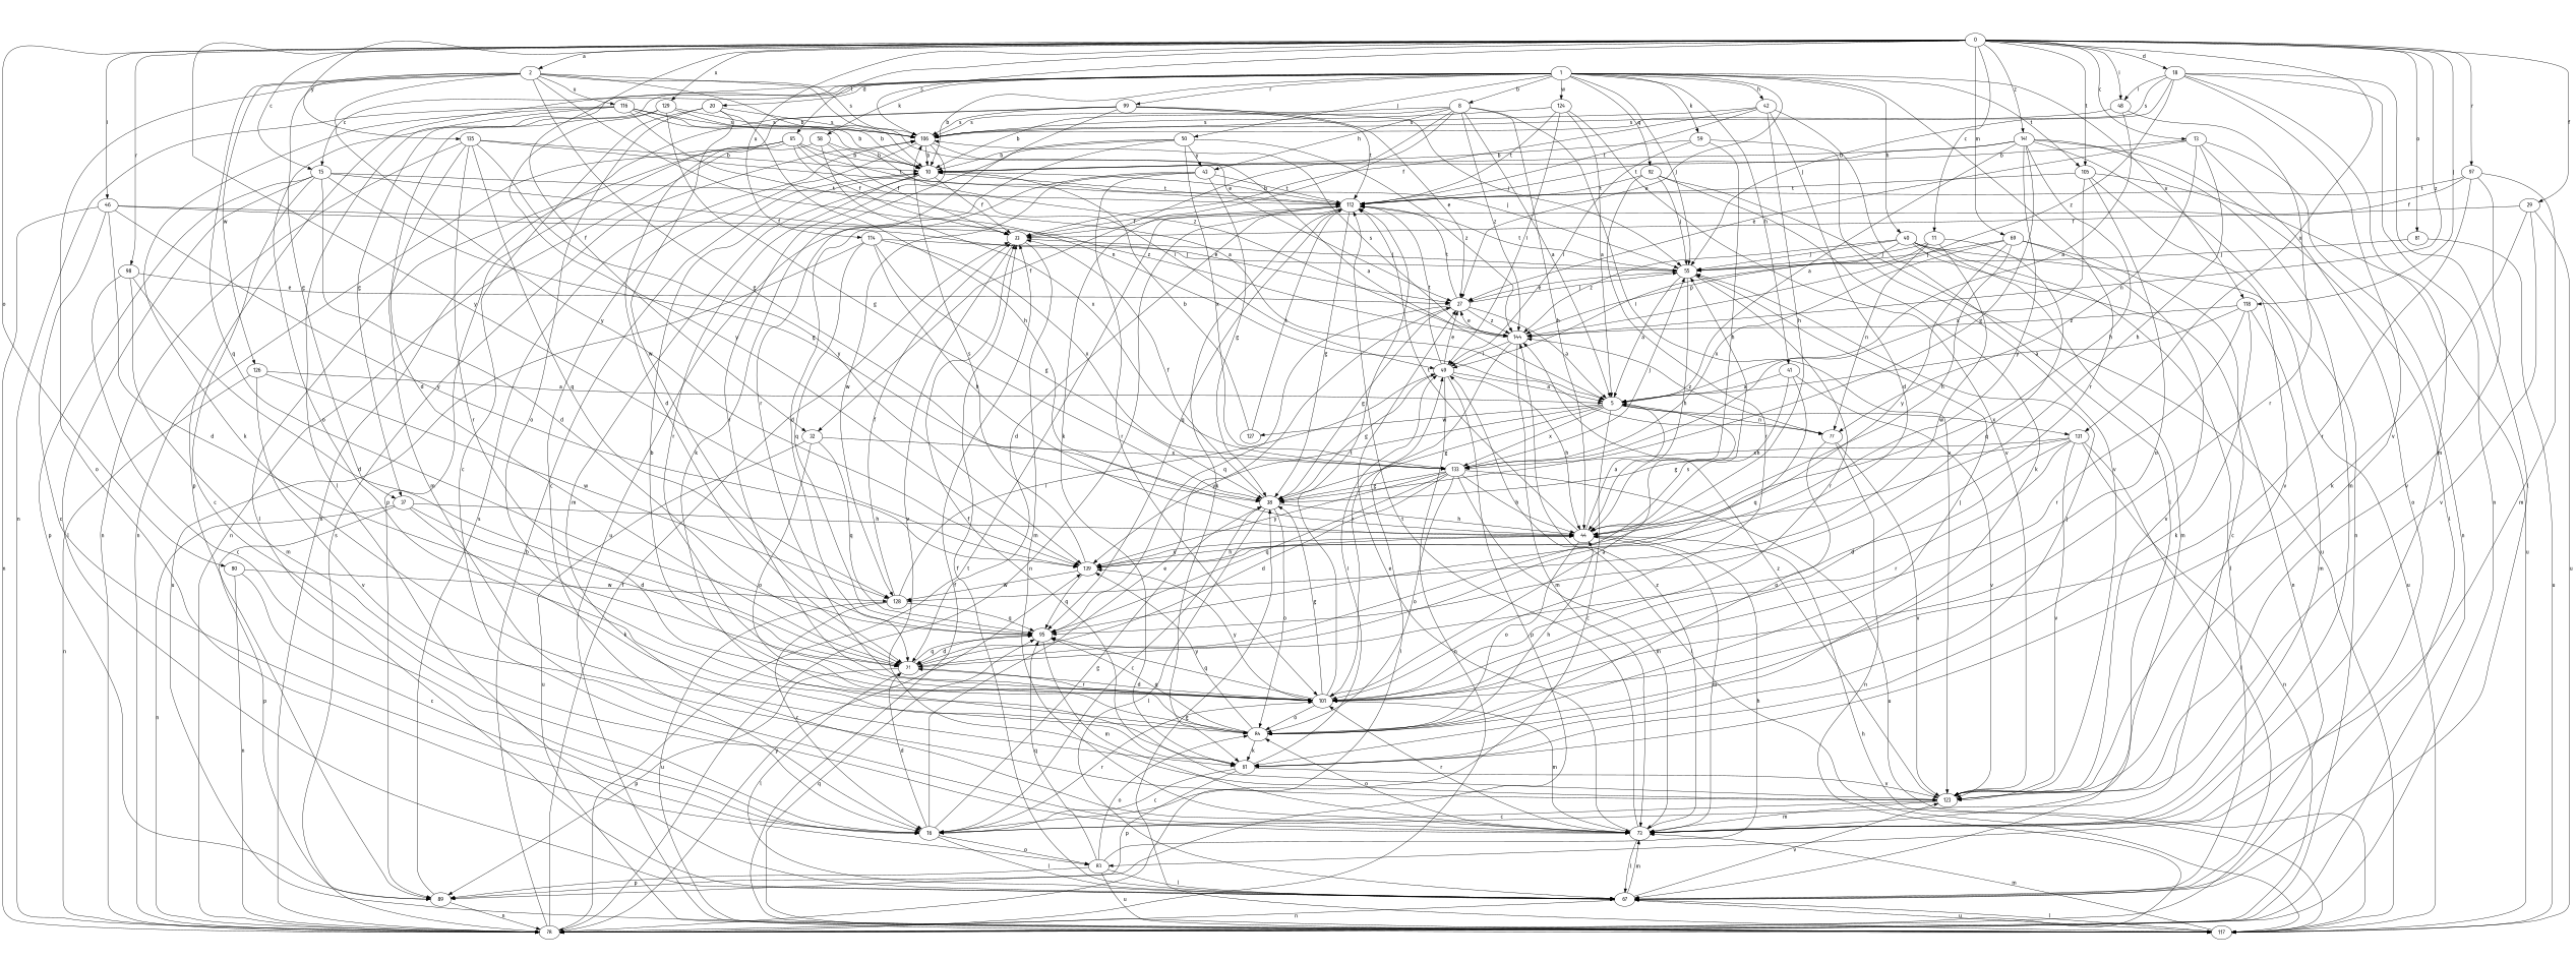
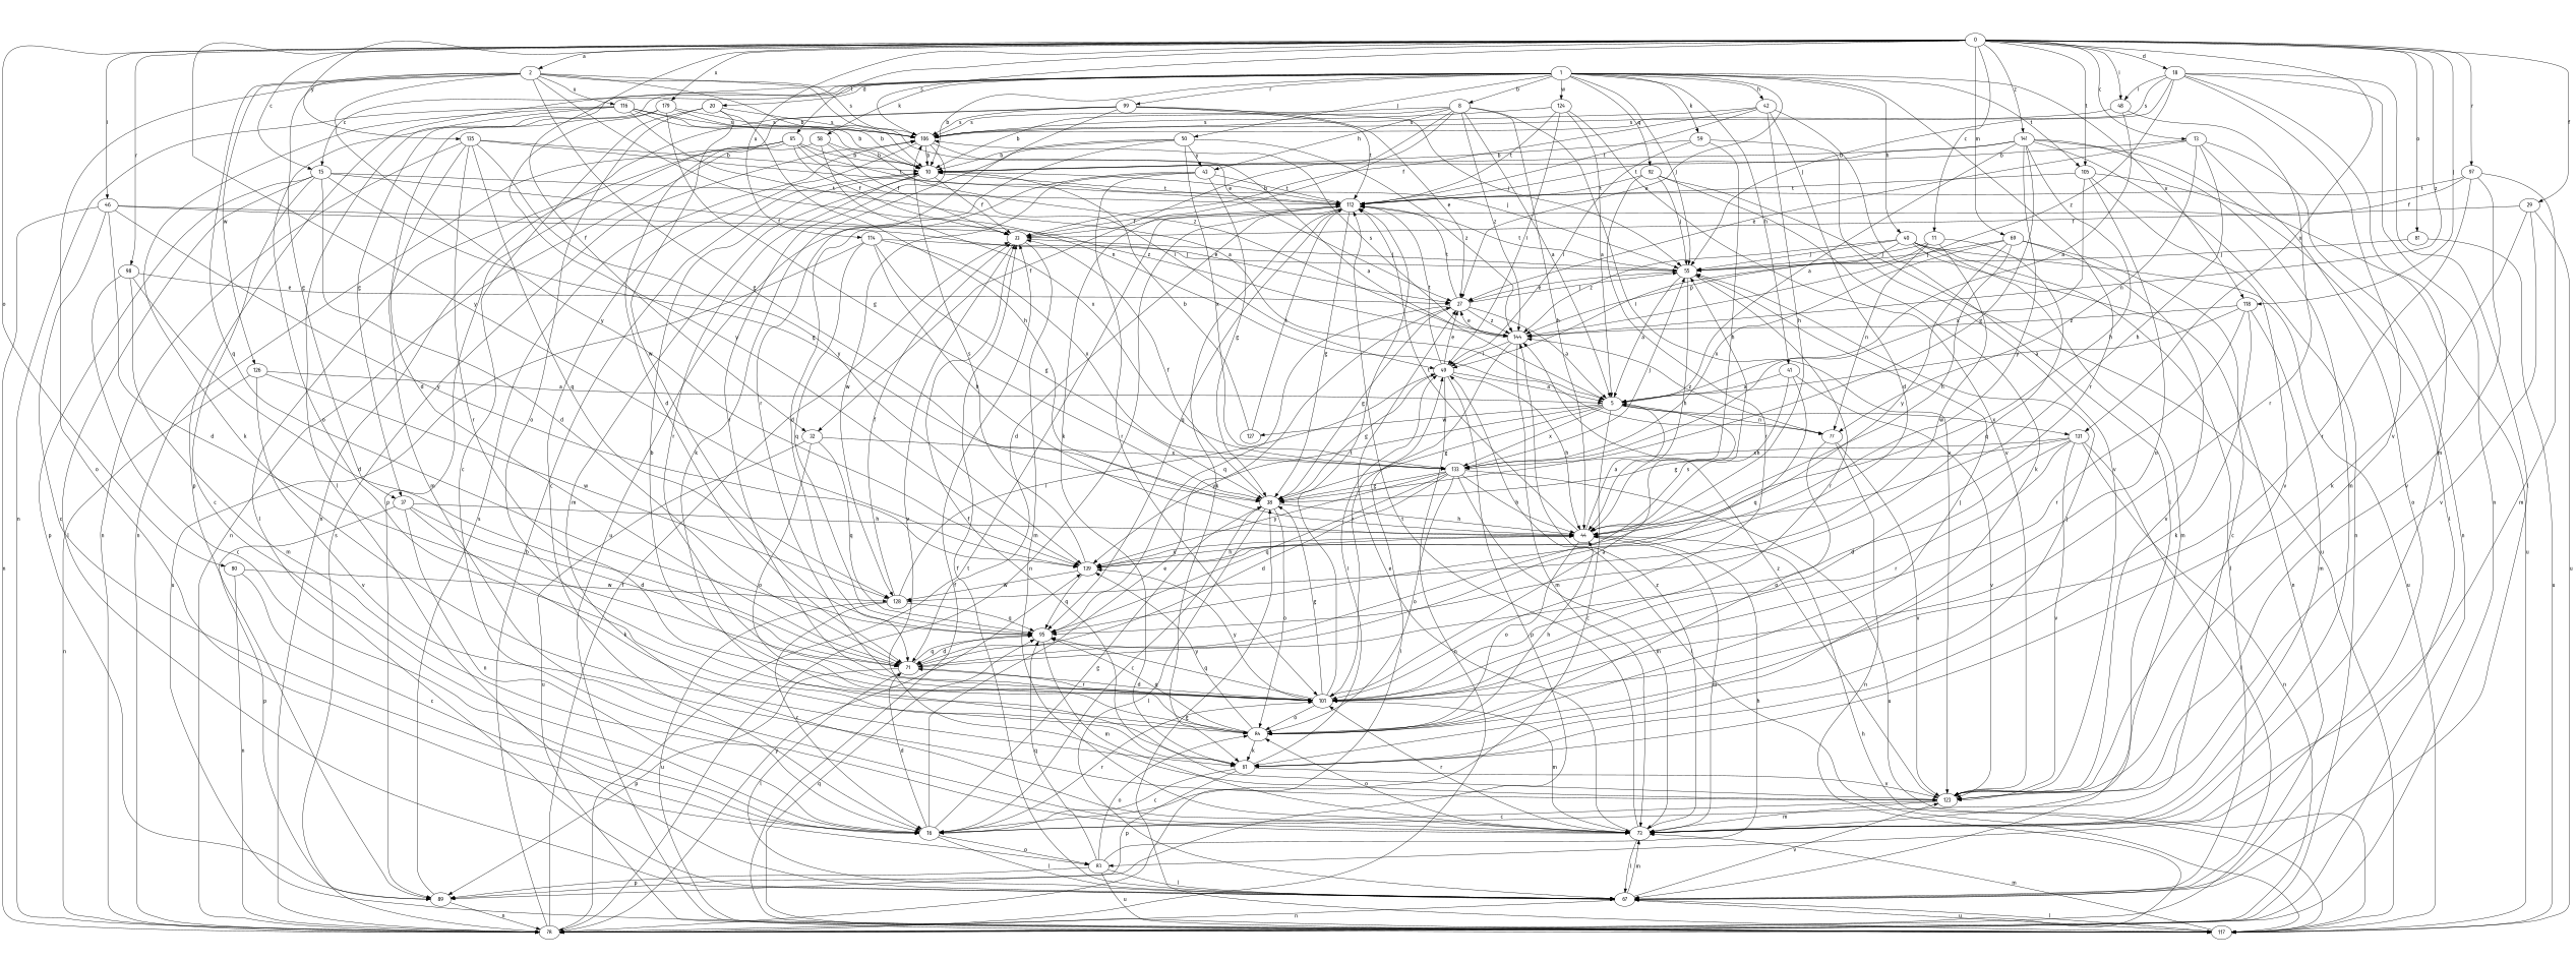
  strict digraph {
    fontname="Fira Sans"
    node [fontname="Fira Sans"]
    edge [fontname="Fira Sans"]
    0
    2
    11
    13
    15
    18
    29
    32
    46
    48
    65
    69
    80
    81
    97
    98
    106
    n18 [label=105]
    114
-   129
+   129 [label=179]
    131
    135
    139
    141
    144
    118
    10
    27
    37
    38
    77
    83
    95
    116
    126
    55
    128
    44
    78
    67
    89
    16
    112
-   21
+   21 [label=71]
    123
    73
    61
    33
    117
    133
    84
    101
    5
    50
    43
    49
    1
    8
    20
    40
    41
    42
    58
    59
    92
    99
    124
    127
    0 -> 2 [label=a]
    0 -> 11 [label=c]
    0 -> 13 [label=c]
    0 -> 15 [label=c]
    0 -> 18 [label=d]
    0 -> 29 [label=f]
    0 -> 32 [label=f]
    0 -> 46 [label=i]
    0 -> 48 [label=i]
    0 -> 65 [label=l]
    0 -> 69 [label=m]
    0 -> 80 [label=o]
    0 -> 81 [label=o]
    0 -> 97 [label=r]
    0 -> 98 [label=r]
    0 -> 106 [label=s]
    0 -> n18 [label=t]
    0 -> 114 [label=u]
    0 -> 129 [label=x]
    0 -> 131 [label=x]
    0 -> 135 [label=y]
    0 -> 139 [label=y]
    0 -> 141 [label=z]
    0 -> 144 [label=z]
    0 -> 118 [label=j]
    2 -> 106 [label=s]
    2 -> 139 [label=y]
    2 -> 10 [label=b]
    2 -> 27 [label=e]
    2 -> 37 [label=g]
    2 -> 38 [label=g]
    2 -> 77 [label=n]
    2 -> 83 [label=o]
    2 -> 95 [label=q]
    2 -> 116 [label=u]
    2 -> 126 [label=w]
    11 -> 144 [label=p]
    11 -> 77 [label=n]
    11 -> 95 [label=q]
    11 -> 55 [label=j]
    11 -> 128 [label=w]
    13 -> 10 [label=b]
    13 -> 27 [label=e]
    13 -> 77 [label=n]
    13 -> 83 [label=o]
    13 -> 44 [label=h]
    13 -> 78 [label=n]
    15 -> 144 [label=z]
    15 -> 38 [label=g]
    15 -> 67 [label=l]
    15 -> 89 [label=p]
    15 -> 16 [label=c]
    15 -> 112 [label=t]
    15 -> 21 [label=d]
    18 -> 48 [label=i]
    18 -> 106 [label=s]
    18 -> 144 [label=z]
    18 -> 55 [label=j]
    18 -> 78 [label=n]
    18 -> 67 [label=l]
    18 -> 123 [label=v]
    18 -> 73 [label=m]
    29 -> 123 [label=v]
    29 -> 61 [label=k]
    29 -> 33 [label=f]
    29 -> 117 [label=u]
    32 -> 95 [label=q]
    32 -> 117 [label=u]
    32 -> 133 [label=x]
    32 -> 84 [label=o]
    46 -> 139 [label=y]
    46 -> 27 [label=e]
    46 -> 78 [label=n]
    46 -> 16 [label=c]
    46 -> 21 [label=d]
    46 -> 33 [label=f]
    48 -> 106 [label=s]
    48 -> 101 [label=r]
    48 -> 5 [label=a]
    65 -> 10 [label=b]
    65 -> 55 [label=j]
    65 -> 78 [label=n]
    65 -> 67 [label=l]
    65 -> 21 [label=d]
    65 -> 33 [label=f]
    65 -> 49 [label=i]
    69 -> 139 [label=y]
    69 -> 55 [label=j]
    69 -> 44 [label=h]
    69 -> 16 [label=c]
    69 -> 123 [label=v]
    69 -> 133 [label=x]
    80 -> 128 [label=w]
    80 -> 78 [label=n]
    80 -> 16 [label=c]
    81 -> 55 [label=j]
    81 -> 117 [label=u]
    97 -> 112 [label=t]
    97 -> 123 [label=v]
    97 -> 73 [label=m]
    97 -> 33 [label=f]
    97 -> 101 [label=r]
    98 -> 27 [label=e]
    98 -> 16 [label=c]
    98 -> 21 [label=d]
    98 -> 73 [label=m]
    106 -> 10 [label=b]
    106 -> 16 [label=c]
    106 -> 101 [label=r]
    106 -> 5 [label=a]
    n18 -> 112 [label=t]
    n18 -> 123 [label=v]
    n18 -> 117 [label=u]
    n18 -> 133 [label=x]
    n18 -> 84 [label=o]
    114 -> 38 [label=g]
    114 -> 95 [label=q]
    114 -> 55 [label=j]
    114 -> 44 [label=h]
    114 -> 117 [label=u]
    114 -> 133 [label=x]
    129 -> 106 [label=s]
    129 -> 139 [label=y]
    129 -> 10 [label=b]
    129 -> 38 [label=g]
    129 -> 21 [label=d]
    131 -> 38 [label=g]
    131 -> 78 [label=n]
    131 -> 67 [label=l]
    131 -> 21 [label=d]
    131 -> 123 [label=v]
    131 -> 133 [label=x]
    131 -> 101 [label=r]
    135 -> 139 [label=y]
    135 -> 10 [label=b]
    135 -> 95 [label=q]
    135 -> 78 [label=n]
    135 -> 112 [label=t]
    135 -> 73 [label=m]
    135 -> 101 [label=r]
    139 -> 106 [label=s]
    139 -> 95 [label=q]
    139 -> 128 [label=w]
    139 -> 44 [label=h]
    141 -> 139 [label=y]
    141 -> 10 [label=b]
    141 -> 38 [label=g]
    141 -> 44 [label=h]
    141 -> 78 [label=n]
    141 -> 67 [label=l]
    141 -> 112 [label=t]
    141 -> 73 [label=m]
    141 -> 5 [label=a]
    144 -> 106 [label=s]
    144 -> 27 [label=e]
    144 -> 73 [label=m]
    144 -> 101 [label=r]
    144 -> 49 [label=i]
    118 -> 144 [label=z]
    118 -> 73 [label=m]
    118 -> 61 [label=k]
    118 -> 101 [label=r]
    118 -> 5 [label=a]
    10 -> 112 [label=t]
    10 -> 73 [label=m]
    10 -> 33 [label=f]
    10 -> 101 [label=r]
    27 -> 144 [label=z]
    27 -> 38 [label=g]
    27 -> 95 [label=q]
    27 -> 55 [label=j]
    27 -> 112 [label=t]
    27 -> 5 [label=a]
    37 -> 44 [label=h]
-   37 -> 78 [label=n]
+   37 -> 16 [label=n]
    37 -> 89 [label=p]
    37 -> 21 [label=d]
    37 -> 61 [label=k]
    38 -> 44 [label=h]
    38 -> 67 [label=l]
    38 -> 16 [label=c]
    38 -> 33 [label=f]
    38 -> 84 [label=o]
    77 -> 144 [label=z]
    77 -> 78 [label=n]
    77 -> 123 [label=v]
    77 -> 84 [label=o]
    83 -> 95 [label=q]
    83 -> 44 [label=h]
    83 -> 67 [label=l]
    83 -> 89 [label=p]
    83 -> 117 [label=u]
    83 -> 84 [label=o]
    95 -> 21 [label=d]
    95 -> 73 [label=m]
    116 -> 106 [label=s]
    116 -> 144 [label=z]
    116 -> 10 [label=b]
    116 -> 78 [label=n]
    116 -> 61 [label=k]
    116 -> 84 [label=o]
    116 -> 5 [label=a]
    126 -> 128 [label=w]
    126 -> 78 [label=n]
    126 -> 123 [label=v]
    126 -> 5 [label=a]
    55 -> 27 [label=e]
    55 -> 44 [label=h]
    55 -> 112 [label=t]
    55 -> 101 [label=r]
    55 -> 5 [label=a]
    128 -> 95 [label=q]
    128 -> 16 [label=c]
    128 -> 33 [label=f]
    128 -> 117 [label=u]
    128 -> 49 [label=i]
    44 -> 139 [label=y]
    44 -> 112 [label=t]
    44 -> 73 [label=m]
    44 -> 84 [label=o]
    44 -> 5 [label=a]
    78 -> 106 [label=s]
    78 -> 139 [label=y]
    78 -> 10 [label=b]
    78 -> 112 [label=t]
    78 -> 33 [label=f]
    78 -> 49 [label=i]
    67 -> 78 [label=n]
    67 -> 123 [label=v]
    67 -> 73 [label=m]
    67 -> 33 [label=f]
    67 -> 117 [label=u]
    89 -> 106 [label=s]
    89 -> 78 [label=n]
    16 -> 27 [label=e]
    16 -> 38 [label=g]
    16 -> 83 [label=o]
    16 -> 67 [label=l]
    16 -> 21 [label=d]
    16 -> 101 [label=r]
    112 -> 10 [label=b]
    112 -> 38 [label=g]
    112 -> 95 [label=q]
    112 -> 78 [label=n]
    112 -> 21 [label=d]
    112 -> 61 [label=k]
    112 -> 33 [label=f]
    21 -> 95 [label=q]
    21 -> 55 [label=s]
    21 -> 67 [label=l]
    21 -> 89 [label=p]
    21 -> 101 [label=r]
    123 -> 144 [label=z]
    123 -> 16 [label=c]
    123 -> 73 [label=m]
    123 -> 33 [label=f]
    73 -> 144 [label=z]
    73 -> 27 [label=e]
    73 -> 67 [label=l]
    73 -> 112 [label=t]
    73 -> 84 [label=o]
    73 -> 101 [label=r]
    61 -> 55 [label=j]
    61 -> 89 [label=p]
    61 -> 16 [label=c]
    61 -> 123 [label=v]
    61 -> 49 [label=i]
    33 -> 55 [label=j]
    33 -> 123 [label=v]
    33 -> 73 [label=m]
    117 -> 38 [label=g]
    117 -> 95 [label=q]
    117 -> 44 [label=h]
    117 -> 67 [label=l]
    117 -> 73 [label=m]
    117 -> 33 [label=f]
    117 -> 49 [label=i]
    133 -> 139 [label=y]
    133 -> 38 [label=g]
    133 -> 95 [label=q]
    133 -> 55 [label=j]
    133 -> 44 [label=h]
    133 -> 21 [label=d]
    133 -> 73 [label=m]
    133 -> 117 [label=u]
    133 -> 84 [label=o]
    84 -> 139 [label=y]
    84 -> 10 [label=b]
    84 -> 95 [label=q]
    84 -> 55 [label=j]
    84 -> 44 [label=h]
    84 -> 61 [label=k]
    101 -> 139 [label=y]
    101 -> 38 [label=g]
    101 -> 95 [label=q]
    101 -> 112 [label=t]
    101 -> 21 [label=d]
    101 -> 73 [label=m]
    101 -> 84 [label=o]
    101 -> 5 [label=a]
    5 -> 131 [label=x]
    5 -> 139 [label=y]
    5 -> 38 [label=g]
    5 -> 77 [label=n]
    5 -> 16 [label=c]
    5 -> 133 [label=x]
    5 -> 127 [label=w]
    50 -> 144 [label=z]
    50 -> 10 [label=b]
    50 -> 61 [label=k]
    50 -> 117 [label=u]
    50 -> 133 [label=x]
    50 -> 43 [label=y]
    43 -> 38 [label=g]
    43 -> 128 [label=w]
    43 -> 112 [label=t]
    43 -> 21 [label=d]
    43 -> 101 [label=r]
    49 -> 27 [label=e]
    49 -> 38 [label=g]
    49 -> 44 [label=h]
    49 -> 78 [label=n]
    49 -> 89 [label=p]
    49 -> 112 [label=t]
    49 -> 5 [label=a]
    1 -> 15 [label=c]
    1 -> n18 [label=t]
    1 -> 118 [label=v]
    1 -> 10 [label=b]
    1 -> 27 [label=e]
    1 -> 37 [label=g]
    1 -> 55 [label=j]
    1 -> 67 [label=l]
    1 -> 89 [label=p]
    1 -> 101 [label=r]
    1 -> 50 [label=j]
    1 -> 8 [label=b]
    1 -> 20 [label=d]
    1 -> 40 [label=h]
    1 -> 41 [label=h]
    1 -> 42 [label=h]
    1 -> 58 [label=k]
    1 -> 59 [label=k]
    1 -> 92 [label=q]
    1 -> 99 [label=r]
    1 -> 124 [label=w]
    8 -> 32 [label=f]
    8 -> 106 [label=s]
    8 -> 144 [label=z]
    8 -> 10 [label=b]
    8 -> 44 [label=h]
    8 -> 123 [label=v]
    8 -> 61 [label=k]
    8 -> 5 [label=a]
    8 -> 43 [label=h]
    20 -> 106 [label=s]
    20 -> 128 [label=w]
    20 -> 44 [label=h]
    20 -> 16 [label=c]
    20 -> 84 [label=o]
    40 -> 144 [label=z]
    40 -> 55 [label=j]
    40 -> 78 [label=n]
    40 -> 67 [label=l]
    40 -> 73 [label=m]
    40 -> 117 [label=u]
    40 -> 49 [label=i]
    41 -> 95 [label=q]
    41 -> 44 [label=h]
    41 -> 123 [label=v]
    41 -> 5 [label=a]
    42 -> 106 [label=s]
    42 -> 44 [label=h]
    42 -> 67 [label=l]
    42 -> 112 [label=t]
    42 -> 21 [label=d]
    42 -> 33 [label=f]
    58 -> 10 [label=b]
    58 -> 78 [label=n]
    58 -> 33 [label=f]
    58 -> 133 [label=x]
    59 -> 10 [label=b]
    59 -> 44 [label=h]
    59 -> 123 [label=v]
    59 -> 49 [label=i]
    92 -> 55 [label=j]
    92 -> 112 [label=t]
    92 -> 61 [label=k]
    92 -> 117 [label=u]
    92 -> 101 [label=r]
    99 -> 106 [label=s]
    99 -> 27 [label=e]
    99 -> 55 [label=j]
    99 -> 78 [label=n]
    99 -> 89 [label=p]
    99 -> 112 [label=t]
    99 -> 101 [label=r]
    124 -> 106 [label=s]
    124 -> 112 [label=t]
    124 -> 123 [label=v]
    124 -> 5 [label=a]
    124 -> 49 [label=i]
    127 -> 10 [label=b]
    127 -> 112 [label=t]
  }
